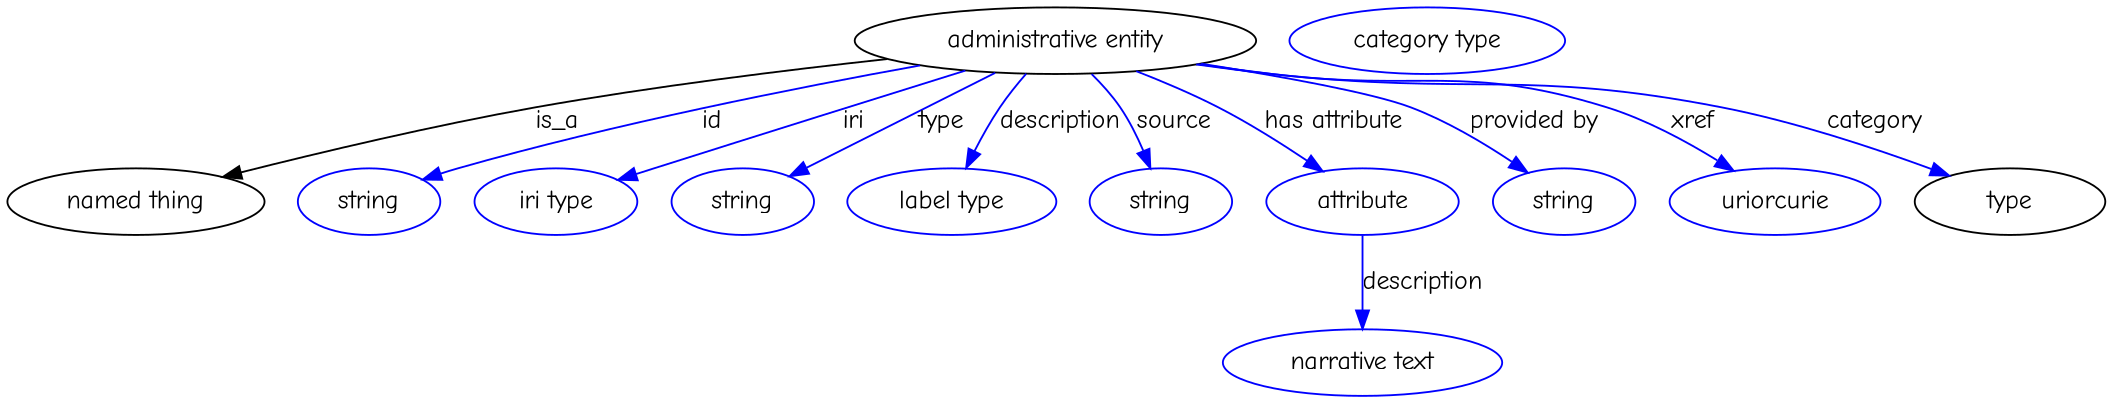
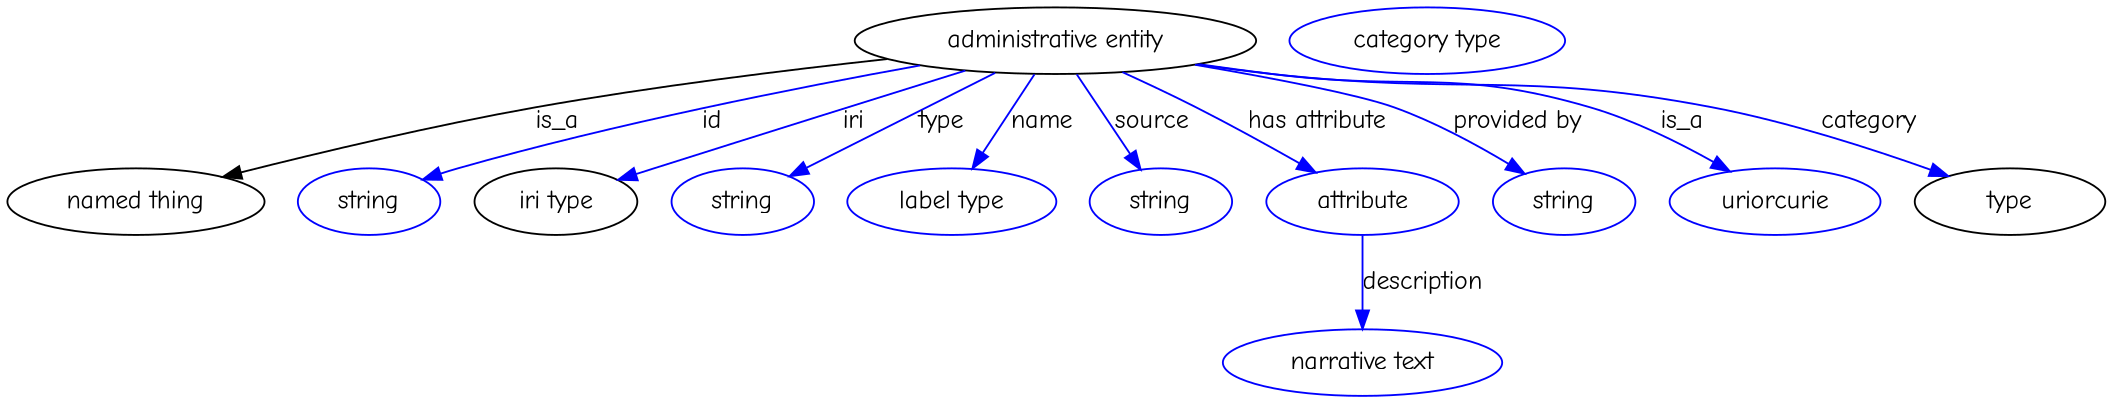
  digraph {
    fontname="Comic Neue"
    node [fontname="Comic Neue" color=blue]
    edge [fontname="Comic Neue" color=blue style=solid]
    n1 [height=0.5 label="administrative entity" width=3.015 color=""]
    "named thing" [height=0.5 width=1.9318 color=""]
    n3 [height=0.5 label=string width=1.0652]
-   n4 [height=0.5 label="iri type" width=1.2277]
+   n4 [color=black height=0.5 label="iri type" width=1.2277]
    n5 [height=0.5 label=string width=1.0652]
    n6 [height=0.5 label="label type" width=1.5707]
    n7 [height=0.5 label=string width=1.0652]
    n8 [height=0.5 label=attribute width=1.4443]
    n9 [height=0.5 label=string width=1.0652]
    n10 [height=0.5 label=uriorcurie width=1.5887]
    n11 [height=0.5 label=type width=1.4263 color=""]
    n12 [height=0.5 label="narrative text" width=2.0943]
    n13 [height=0.5 label="category type" width=2.0762]
    n1 -> "named thing" [label=is_a color="" style=""]
    n1 -> n3 [label=id]
    n1 -> n4 [label=iri]
    n1 -> n5 [label=type]
-   n1 -> n6 [label=description]
+   n1 -> n6 [label=name]
    n1 -> n7 [label=source]
    n1 -> n8 [label="has attribute"]
    n1 -> n9 [label="provided by"]
-   n1 -> n10 [label=xref]
+   n1 -> n10 [label=is_a]
    n1 -> n11 [label=category]
    n8 -> n12 [label=description]
  }
